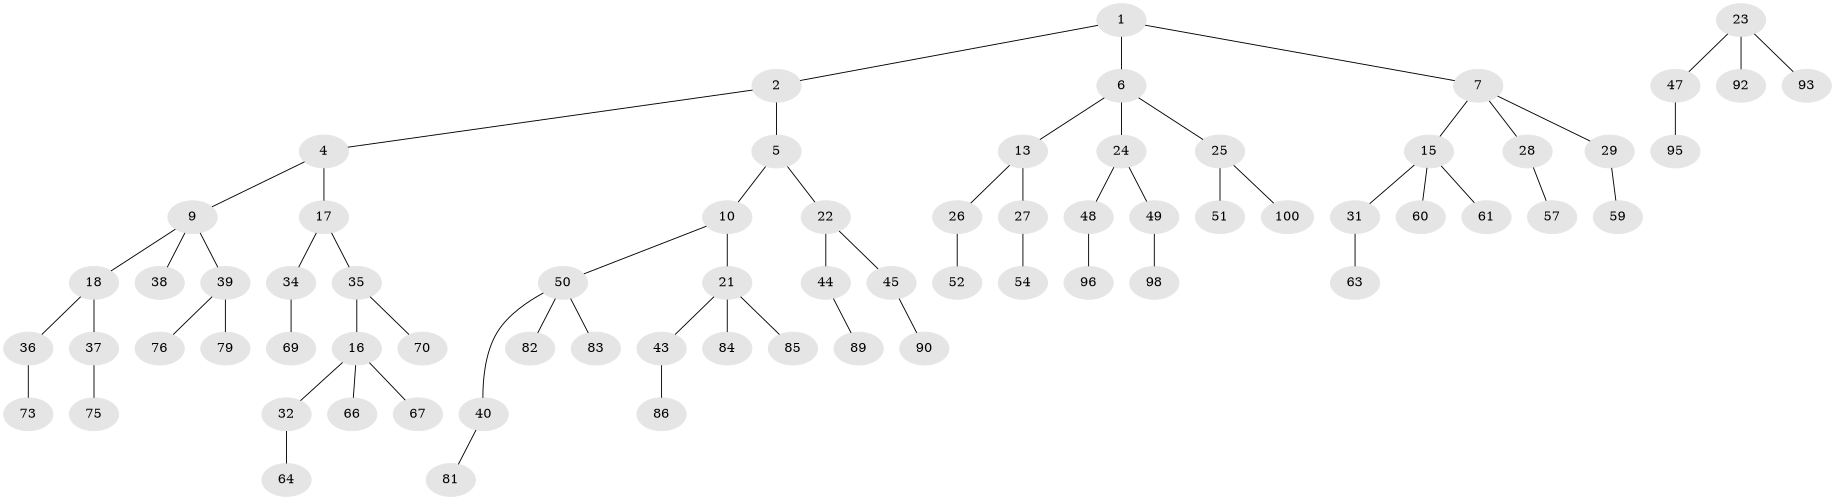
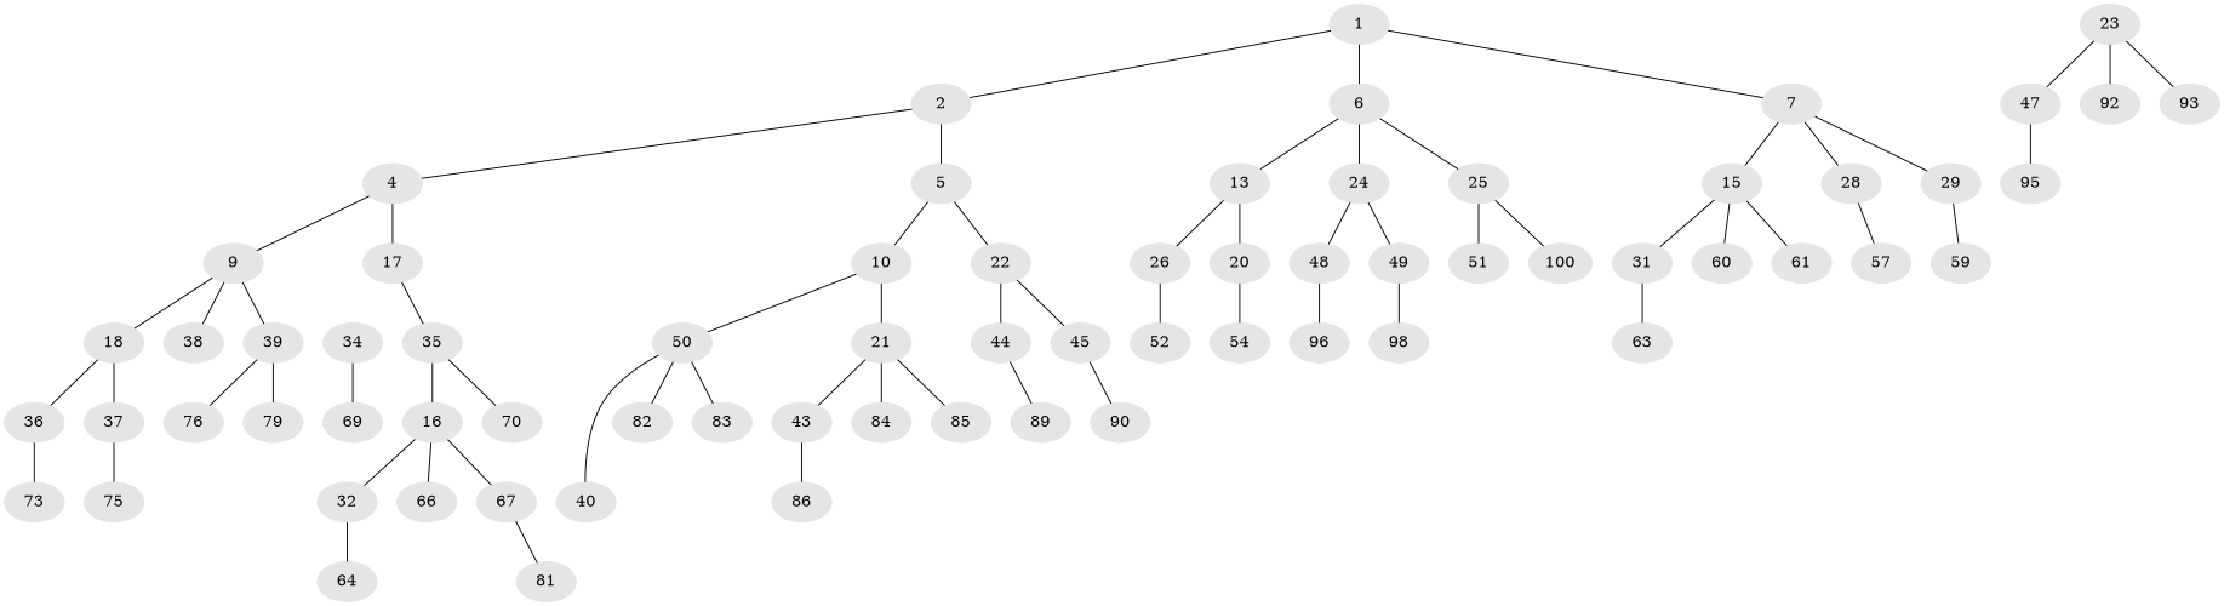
  graph {
    node [color=gray90 style=filled latent=0.166667]
    1 [super="+3" latent=""]
    2 [latent=1]
    6 [latent=0.5 super="+12"]
    7 [latent=0.5 super="+14"]
    4 [latent=0.5 super="+8"]
    5 [latent=0.5 super="+11"]
    13 [latent=0.333333]
    24 [latent=0.25]
    25 [latent=0.25 super="+50"]
    15 [latent=0.333333 super="+30"]
    28 [latent=0.25 super="+56"]
    29 [latent=0.25 super="+58"]
    9 [latent=0.333333 super="+19"]
    17 [latent=0.25]
    10 [latent=0.333333]
    22 [latent=0.25]
    18 [latent=0.25]
    38 [latent=0.2 super="+77"]
    39 [latent=0.2 super="+78"]
    16 [latent=0.25 super="+33"]
    32 [latent=0.2 super="+65"]
    66
    67
    34 [latent=0.2 super="+68"]
    35 [latent=0.2 super="+71"]
    n26 [label=50 latent=0.25 super="+41"]
    21 [latent=0.25 super="+42"]
    44 [latent=0.2 super="+88"]
    45 [latent=0.2 super="+91"]
    23 [latent=0.25 super="+46"]
    47 [latent=0.2 super="+94"]
    92
    93
    26 [latent=0.25 super="+53"]
-   27 [latent=0.25 super="+55"]
+   27 [latent=0.25 super="+55" label=20]
    48 [latent=0.2 super="+97"]
    49 [latent=0.2 super="+99"]
    51 [latent=0.2]
    100
    31 [latent=0.25 super="+62"]
    60 [latent=0.2]
    61 [latent=0.2]
    57 [latent=0.2]
    59 [latent=0.2]
    36 [latent=0.2 super="+72"]
    37 [latent=0.2 super="+74"]
    76
    79
    40 [latent=0.2 super="+80"]
    82
    83
    43 [latent=0.2 super="+87"]
    84
    85
    52 [latent=0.2]
    54 [latent=0.2]
    63 [latent=0.2]
    64
    69
    70
    73
    75
    81
    86
    89
    90
    95
    96
    98
    1 -- 2
    1 -- 6
    1 -- 7
    2 -- 4
    2 -- 5
    6 -- 13
    6 -- 24
    6 -- 25
    7 -- 15
    7 -- 28
    7 -- 29
    4 -- 9
    4 -- 17
    5 -- 10
    5 -- 22
    13 -- 26
    13 -- 27
    24 -- 48
    24 -- 49
    25 -- 51
    25 -- 100
    15 -- 31
    15 -- 60
    15 -- 61
    28 -- 57
    29 -- 59
    9 -- 18
    9 -- 38
    9 -- 39
-   17 -- 34
    17 -- 35
    10 -- n26
    10 -- 21
    22 -- 44
    22 -- 45
    18 -- 36
    18 -- 37
    39 -- 76
    39 -- 79
    16 -- 32
    16 -- 66
    16 -- 67
    32 -- 64
    34 -- 69
    35 -- 16
    35 -- 70
    n26 -- 40
    n26 -- 82
    n26 -- 83
    21 -- 43
    21 -- 84
    21 -- 85
    44 -- 89
    45 -- 90
    23 -- 47
    23 -- 92
    23 -- 93
    47 -- 95
    26 -- 52
    27 -- 54
    48 -- 96
    49 -- 98
    31 -- 63
    36 -- 73
    37 -- 75
-   40 -- 81
+   67 -- 81
    43 -- 86
  }
